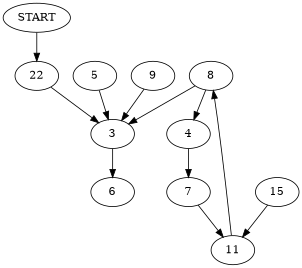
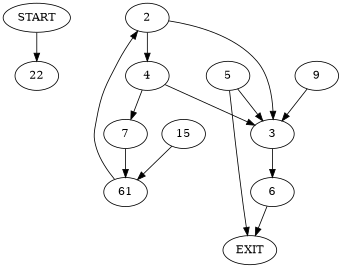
  digraph {
    n1 [label=START]
    n2 [label=22]
    3
-   2 [label=8]
+   n4 [label=EXIT]
+   2
    4
    6
    7
    5
-   11
+   11 [label=61]
    9
    n12 [label=15]
    n1 -> n2
-   n2 -> 3
+   4 -> 3
    3 -> 6
    2 -> 3
    2 -> 4
    4 -> 7
+   6 -> n4
    7 -> 11
    5 -> 3
+   5 -> n4
    11 -> 2
    9 -> 3
    n12 -> 11
  }
